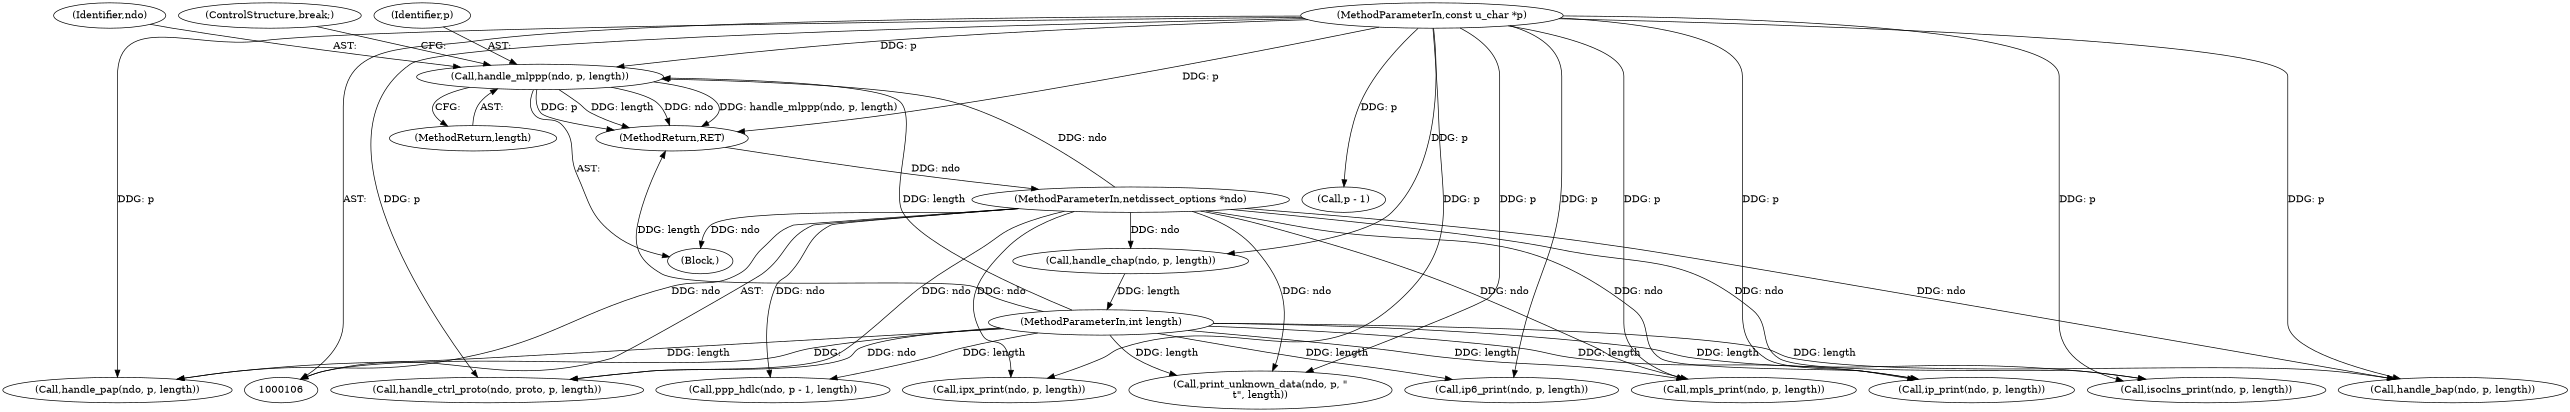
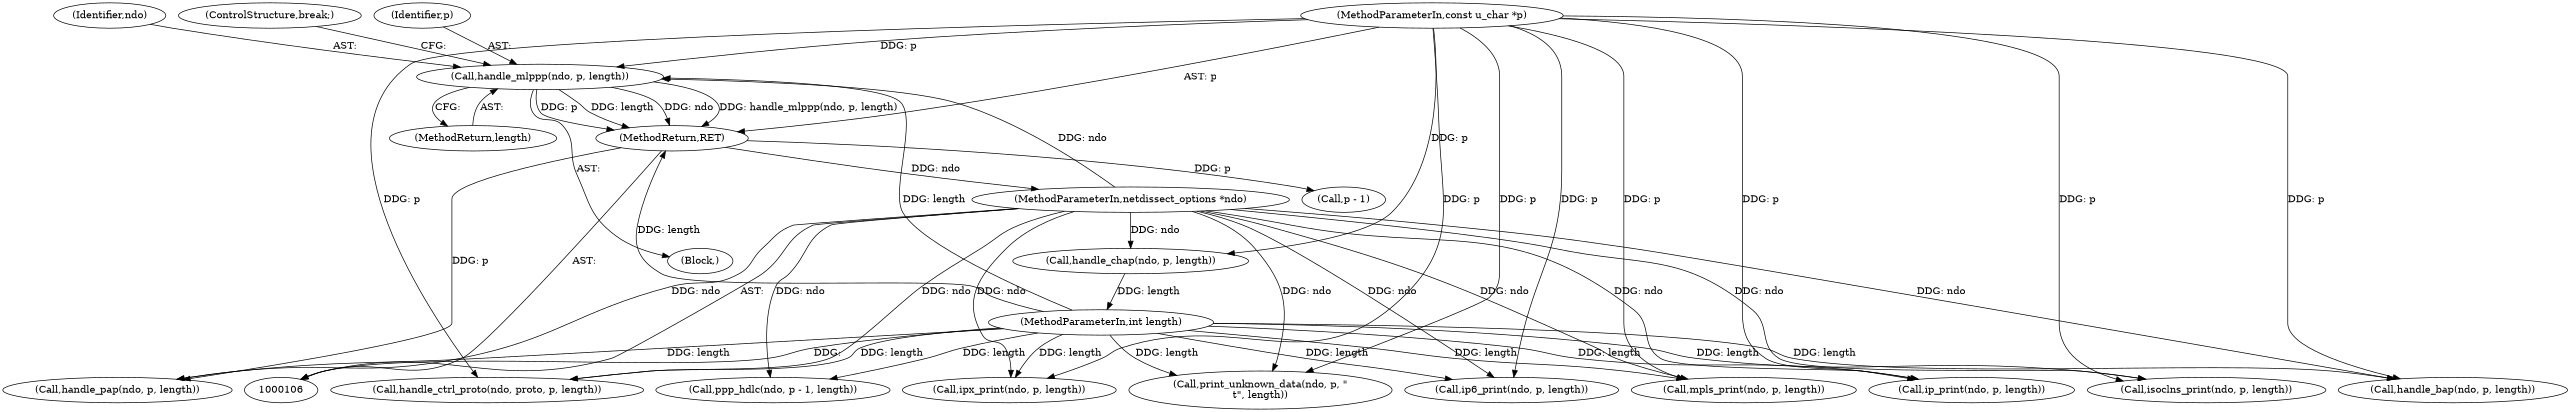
  digraph {
    n1 [label="(Call,handle_mlppp(ndo, p, length))"]
    n2 [label="(Block,)"]
    n3 [label="(MethodReturn,length)"]
    n4 [label="(MethodReturn,RET)"]
    n5 [label="(MethodParameterIn,netdissect_options *ndo)"]
    n6 [label="(Call,isoclns_print(ndo, p, length))"]
    n7 [label="(Call,print_unknown_data(ndo, p, \"\n\t\", length))"]
    n8 [label="(Call,ip6_print(ndo, p, length))"]
    n9 [label="(Call,ppp_hdlc(ndo, p - 1, length))"]
    n10 [label="(Call,handle_chap(ndo, p, length))"]
    n11 [label="(Call,mpls_print(ndo, p, length))"]
    n12 [label="(Call,handle_pap(ndo, p, length))"]
    n13 [label="(Call,ip_print(ndo, p, length))"]
    n14 [label="(Call,handle_bap(ndo, p, length))"]
    n15 [label="(Call,handle_ctrl_proto(ndo, proto, p, length))"]
    n16 [label="(Call,ipx_print(ndo, p, length))"]
    1000106
    n18 [label="(MethodParameterIn,int length)"]
    n19 [label="(MethodParameterIn,const u_char *p)"]
    n20 [label="(Call,p - 1)"]
    n21 [label="(Identifier,p)"]
    n22 [label="(Identifier,ndo)"]
    n23 [label="(ControlStructure,break;)"]
    n1 -> n2 [label="AST: "]
    n1 -> n3 [label="CFG: "]
    n1 -> n4 [label="DDG: ndo"]
    n1 -> n4 [label="DDG: handle_mlppp(ndo, p, length)"]
    n1 -> n4 [label="DDG: p"]
    n1 -> n4 [label="DDG: length"]
    n3 -> n1 [label="AST: "]
    n4 -> n5 [label="DDG: ndo"]
    n5 -> n1 [label="DDG: ndo"]
    n5 -> n6 [label="DDG: ndo"]
    n5 -> n7 [label="DDG: ndo"]
-   n5 -> n2 [label="DDG: ndo"]
+   n5 -> n8 [label="DDG: ndo"]
    n5 -> n9 [label="DDG: ndo"]
    n5 -> n10 [label="DDG: ndo"]
    n5 -> n11 [label="DDG: ndo"]
    n5 -> n12 [label="DDG: ndo"]
    n5 -> n13 [label="DDG: ndo"]
    n5 -> n14 [label="DDG: ndo"]
    n5 -> n15 [label="DDG: ndo"]
    n5 -> n16 [label="DDG: ndo"]
    n5 -> 1000106 [label="AST: "]
    n10 -> n18 [label="DDG: length"]
    n18 -> n1 [label="DDG: length"]
    n18 -> n4 [label="DDG: length"]
    n18 -> n6 [label="DDG: length"]
    n18 -> n7 [label="DDG: length"]
    n18 -> n8 [label="DDG: length"]
    n18 -> n9 [label="DDG: length"]
    n18 -> n11 [label="DDG: length"]
    n18 -> n12 [label="DDG: length"]
    n18 -> n13 [label="DDG: length"]
    n18 -> n14 [label="DDG: length"]
-   n18 -> n15 [label="DDG: ndo"]
+   n18 -> n15 [label="DDG: length"]
+   n18 -> n16 [label="DDG: length"]
    n18 -> 1000106 [label="DDG: "]
    n19 -> n1 [label="DDG: p"]
-   n19 -> n4 [label="DDG: p"]
+   n19 -> n4 [label="AST: p"]
    n19 -> n6 [label="DDG: p"]
    n19 -> n7 [label="DDG: p"]
    n19 -> n8 [label="DDG: p"]
    n19 -> n10 [label="DDG: p"]
    n19 -> n11 [label="DDG: p"]
-   n19 -> n12 [label="DDG: p"]
+   n4 -> n12 [label="DDG: p"]
    n19 -> n13 [label="DDG: p"]
    n19 -> n14 [label="DDG: p"]
    n19 -> n15 [label="DDG: p"]
    n19 -> n16 [label="DDG: p"]
-   n19 -> 1000106 [label="AST: "]
-   n19 -> n20 [label="DDG: p"]
+   n4 -> 1000106 [label="AST: "]
+   n4 -> n20 [label="DDG: p"]
    n21 -> n1 [label="AST: "]
    n22 -> n1 [label="AST: "]
    n23 -> n1 [label="CFG: "]
  }
